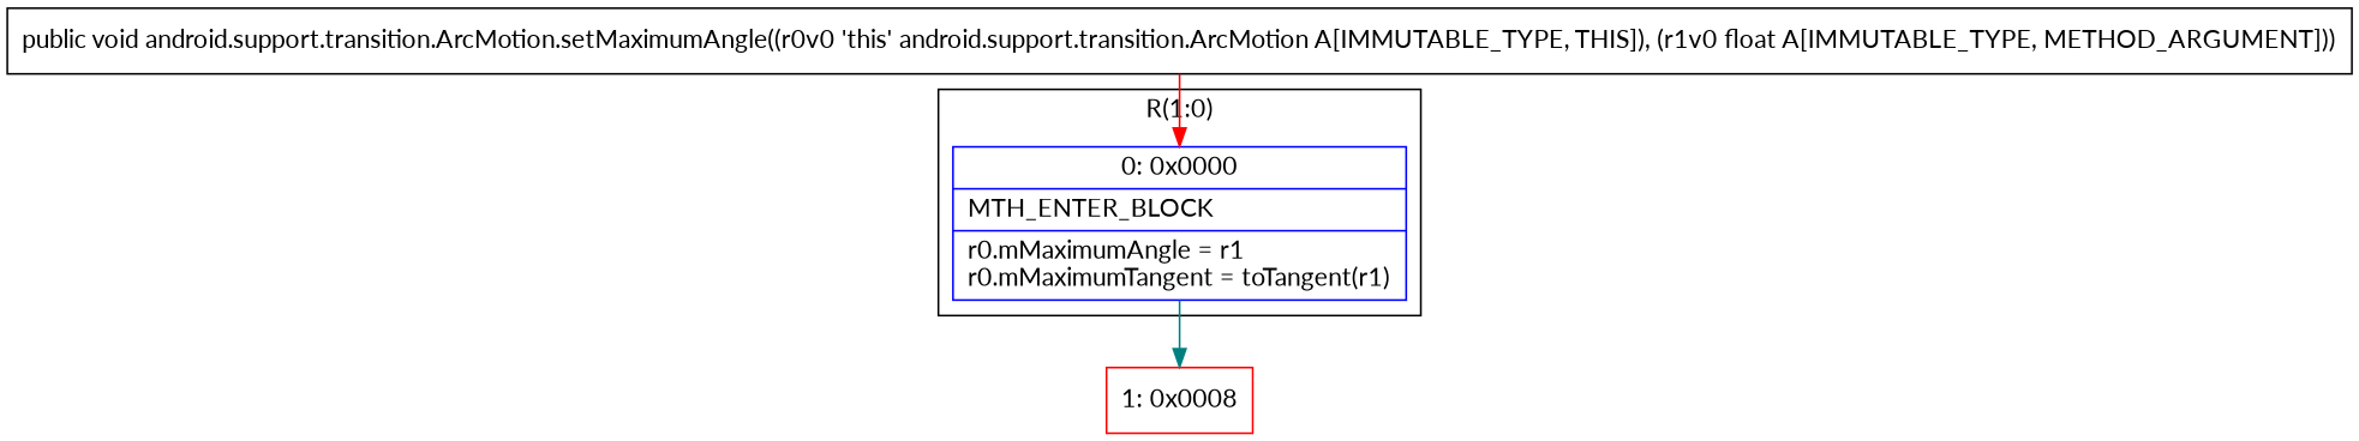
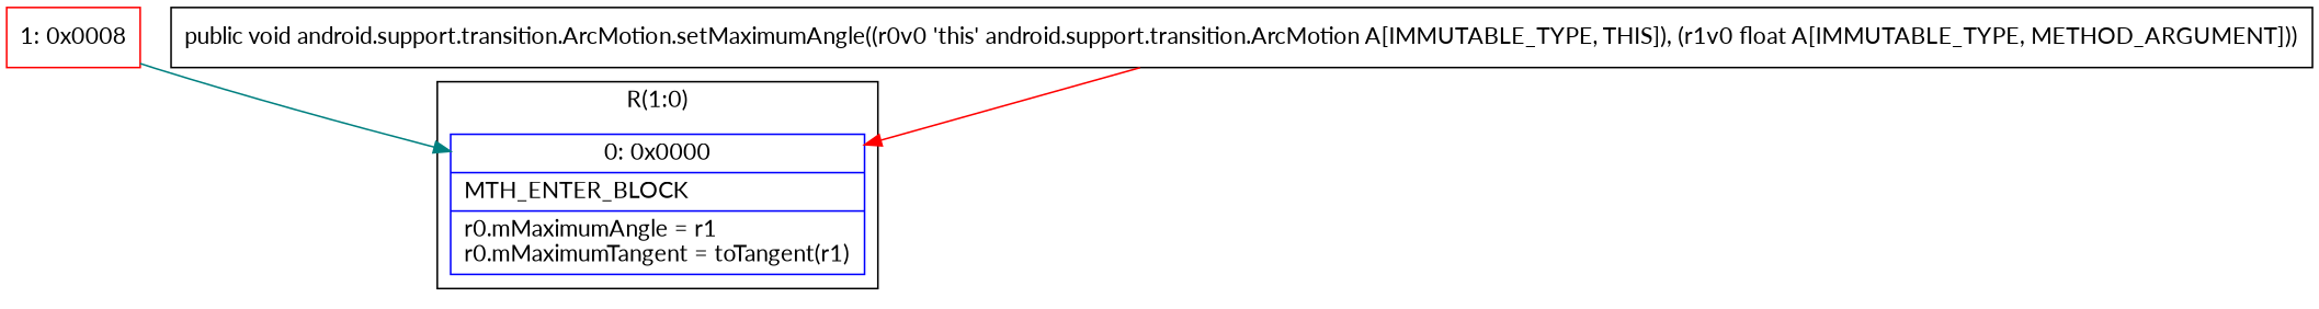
  digraph {
    fontname=Lato
    node [shape=record fontname=Lato]
    edge [style=solid fontname=Lato]
    n1 [color=blue label="{0\:\ 0x0000|MTH_ENTER_BLOCK\l|r0.mMaximumAngle = r1\lr0.mMaximumTangent = toTangent(r1)\l}"]
    n2 [color=red label="{1\:\ 0x0008}"]
    n3 [label="{public void android.support.transition.ArcMotion.setMaximumAngle((r0v0 'this' android.support.transition.ArcMotion A[IMMUTABLE_TYPE, THIS]), (r1v0 float A[IMMUTABLE_TYPE, METHOD_ARGUMENT])) }"]
    subgraph cluster_1 {
      label="R(1:0)"
      n1
    }
-   n1 -> n2 [color=teal]
+   n2 -> n1 [color=teal]
    n3 -> n1 [color=red]
  }
